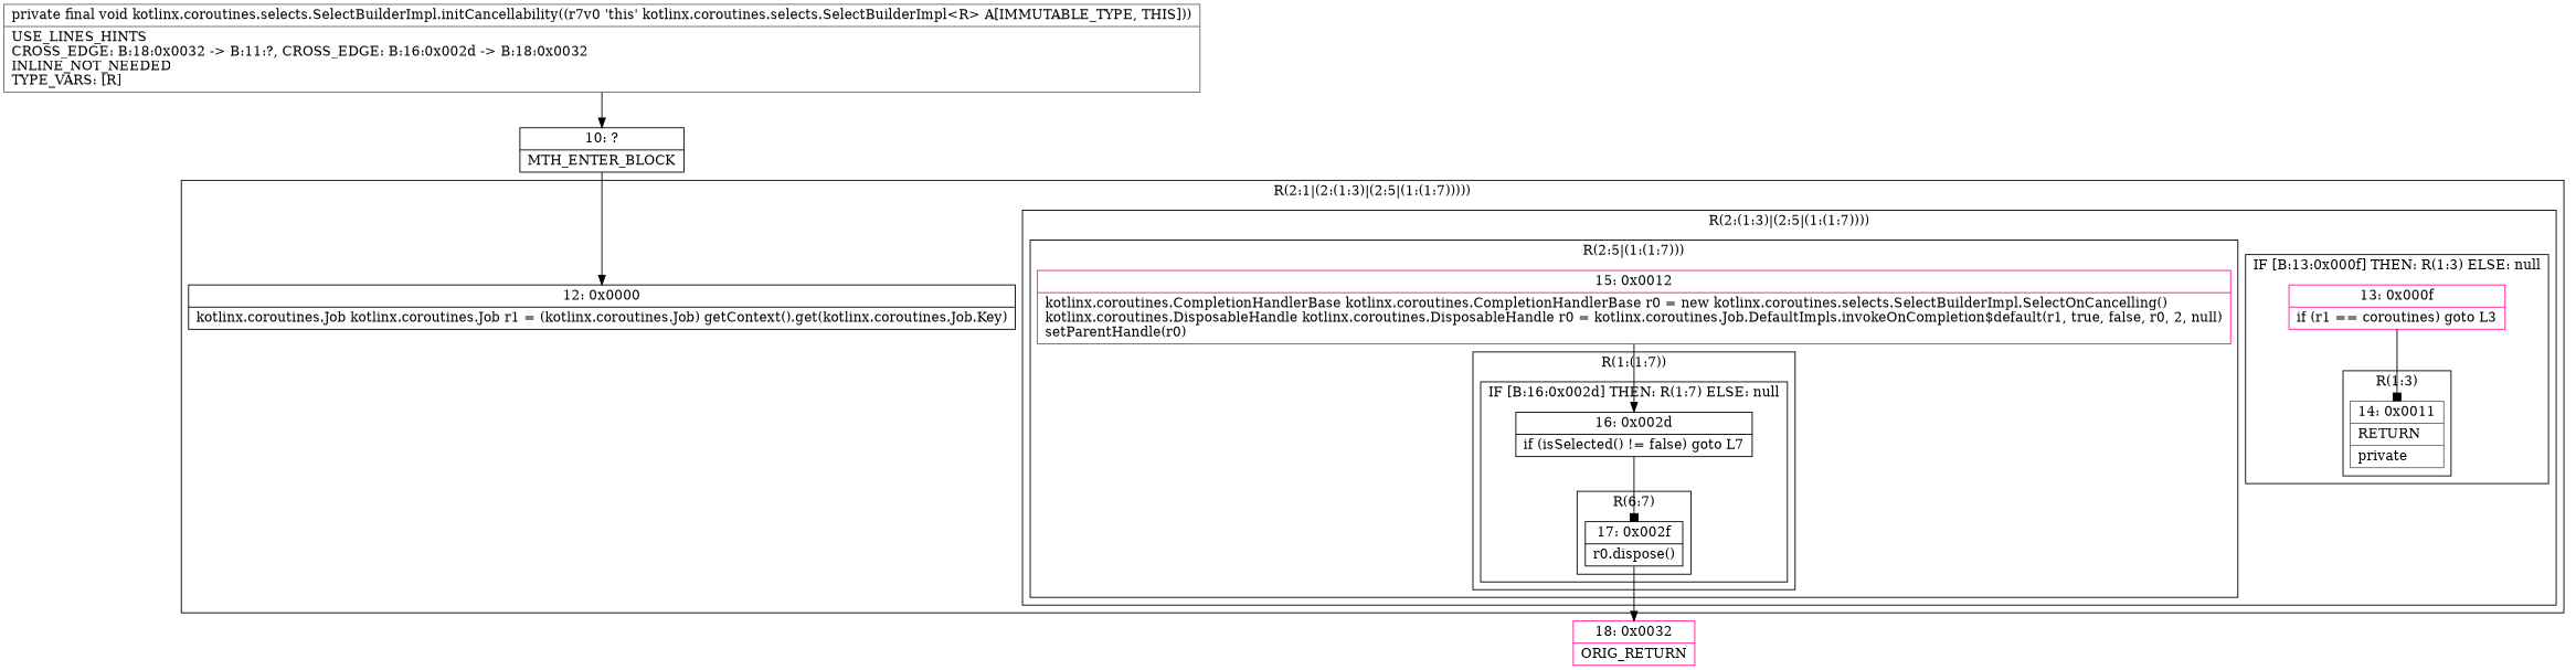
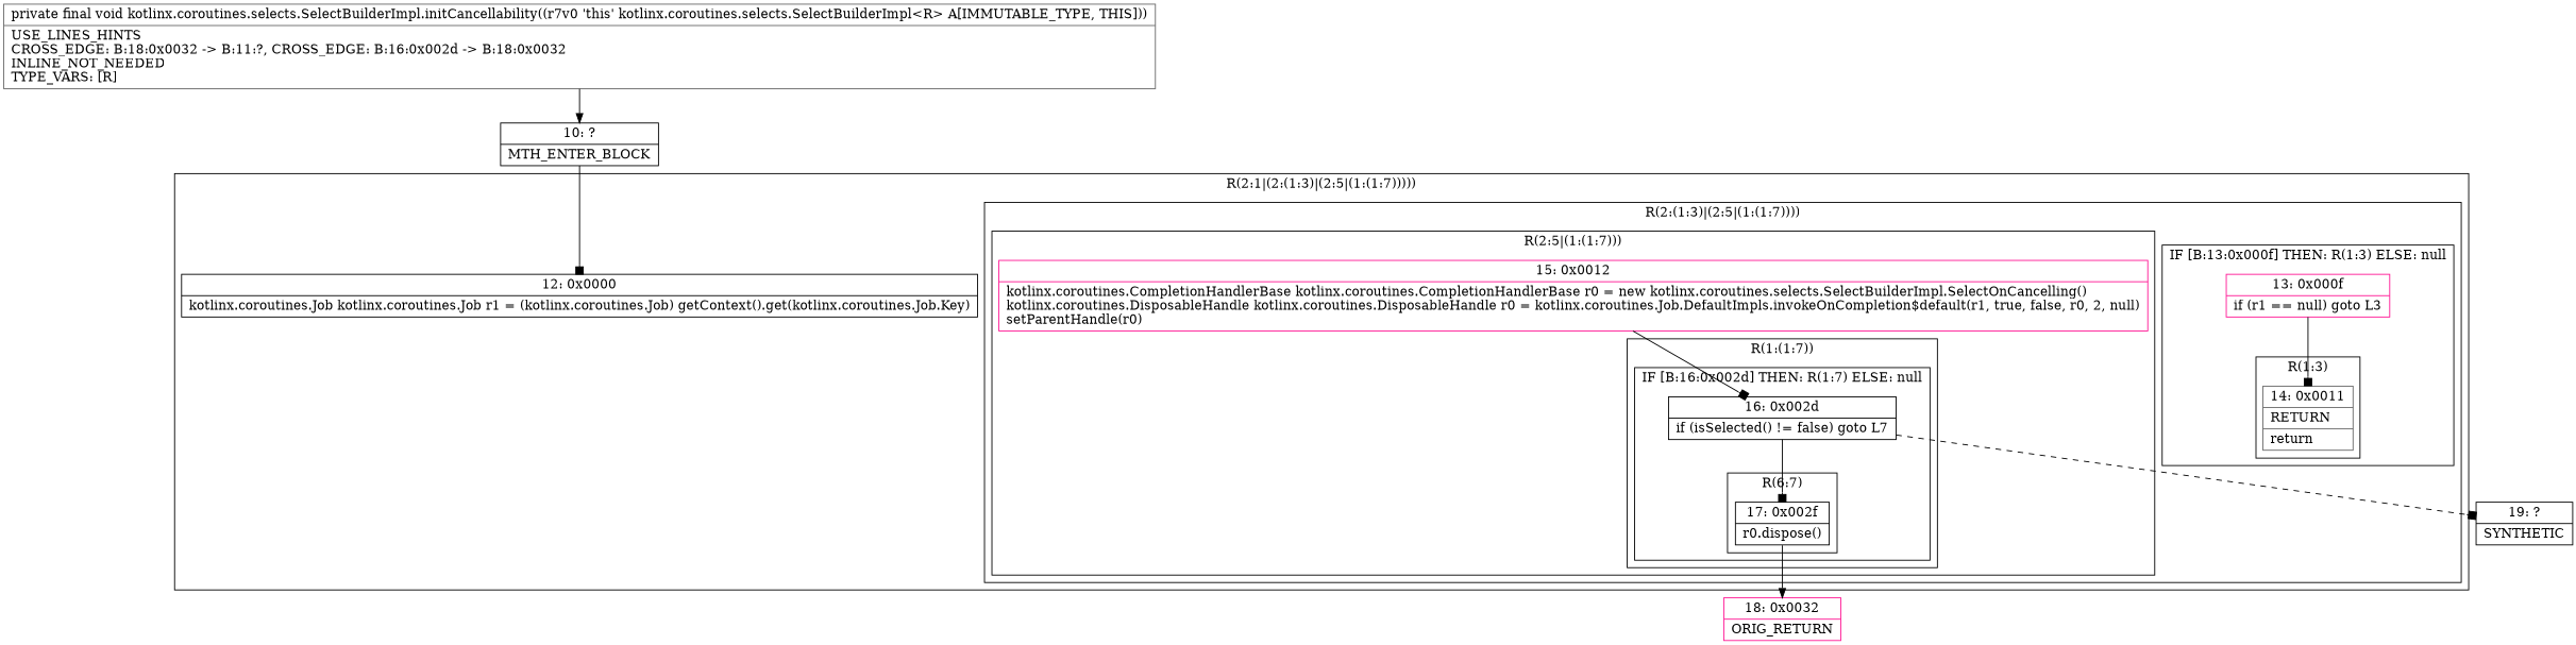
  digraph {
    node [color=black shape=record]
    edge [arrowhead=box]
-   n1 [color=gray40 label="{14\:\ 0x0011|RETURN\l|private\l}"]
-   n2 [color=deeppink label="{13\:\ 0x000f|if (r1 == coroutines) goto L3\l}"]
+   n1 [color=gray40 label="{14\:\ 0x0011|RETURN\l|return\l}"]
+   n2 [color=deeppink label="{13\:\ 0x000f|if (r1 == null) goto L3\l}"]
    n3 [label="{17\:\ 0x002f|r0.dispose()\l}"]
    n4 [label="{16\:\ 0x002d|if (isSelected() != false) goto L7\l}"]
    n5 [color=deeppink label="{15\:\ 0x0012|kotlinx.coroutines.CompletionHandlerBase kotlinx.coroutines.CompletionHandlerBase r0 = new kotlinx.coroutines.selects.SelectBuilderImpl.SelectOnCancelling()\lkotlinx.coroutines.DisposableHandle kotlinx.coroutines.DisposableHandle r0 = kotlinx.coroutines.Job.DefaultImpls.invokeOnCompletion$default(r1, true, false, r0, 2, null)\lsetParentHandle(r0)\l}"]
    n6 [label="{12\:\ 0x0000|kotlinx.coroutines.Job kotlinx.coroutines.Job r1 = (kotlinx.coroutines.Job) getContext().get(kotlinx.coroutines.Job.Key)\l}"]
    n7 [color=deeppink label="{18\:\ 0x0032|ORIG_RETURN\l}"]
+   n8 [label="{19\:\ ?|SYNTHETIC\l}"]
    n9 [label="{10\:\ ?|MTH_ENTER_BLOCK\l}"]
    n10 [color=gray40 label="{private final void kotlinx.coroutines.selects.SelectBuilderImpl.initCancellability((r7v0 'this' kotlinx.coroutines.selects.SelectBuilderImpl\<R\> A[IMMUTABLE_TYPE, THIS]))  | USE_LINES_HINTS\lCROSS_EDGE: B:18:0x0032 \-\> B:11:?, CROSS_EDGE: B:16:0x002d \-\> B:18:0x0032\lINLINE_NOT_NEEDED\lTYPE_VARS: [R]\l}"]
    subgraph cluster_1 {
      label="R(2:1|(2:(1:3)|(2:5|(1:(1:7)))))"
      n6
      subgraph cluster_2 {
        label="R(2:(1:3)|(2:5|(1:(1:7))))"
        subgraph cluster_3 {
          label="IF [B:13:0x000f] THEN: R(1:3) ELSE: null"
          n2
          subgraph cluster_4 {
            label="R(1:3)"
            n1
          }
        }
        subgraph cluster_5 {
          label="R(2:5|(1:(1:7)))"
          n5
          subgraph cluster_6 {
            label="R(1:(1:7))"
            subgraph cluster_7 {
              label="IF [B:16:0x002d] THEN: R(1:7) ELSE: null"
              n4
              subgraph cluster_8 {
                label="R(6:7)"
                n3
              }
            }
          }
        }
      }
    }
    n2 -> n1
    n3 -> n7 [arrowhead=normal]
    n4 -> n3
-   n5 -> n4 [arrowhead=normal]
-   n9 -> n6 [arrowhead=normal]
+   n4 -> n8 [style=dashed]
+   n5 -> n4
+   n9 -> n6
    n10 -> n9 [arrowhead=normal]
  }
